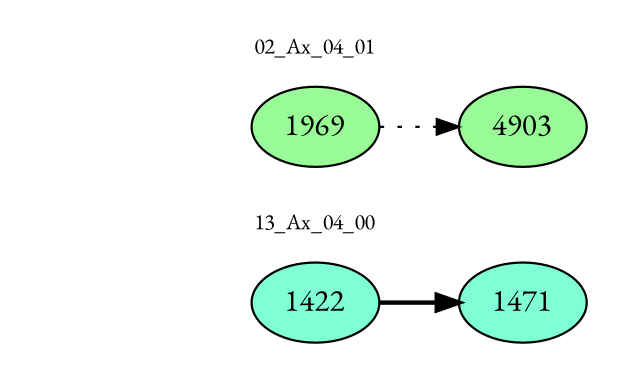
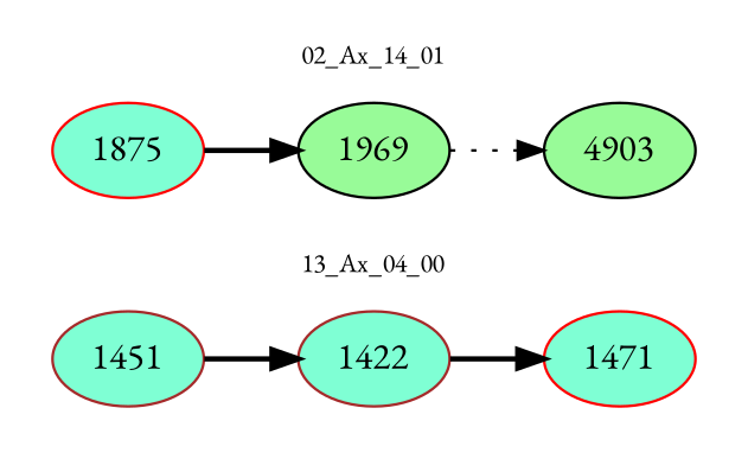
  digraph {
    fontname="EB Garamond"
    rankdir=LR
    node [color=brown fillcolor=aquamarine fontname="EB Garamond" style=filled]
    edge [color=black fontname="EB Garamond" style=bold]
-   n2 [color=black label=1422]
-   n3 [color=black label=1471]
+   n1 [label=1451]
+   n2 [label=1422]
+   n3 [color=red label=1471]
+   n4 [color=red label=1875]
    n5 [color=black fillcolor=palegreen label=1969]
    n6 [color=black fillcolor=palegreen label=4903]
    subgraph cluster_1 {
      color=white
      fontsize=10
      label="13_Ax_04_00"
+     n1
      n2
      n3
    }
    subgraph cluster_2 {
      color=white
      fontsize=10
-     label="02_Ax_04_01"
+     label="02_Ax_14_01"
+     n4
      n5
      n6
    }
+   n1 -> n2
    n2 -> n3
+   n4 -> n5
    n5 -> n6 [style=dotted]
  }
